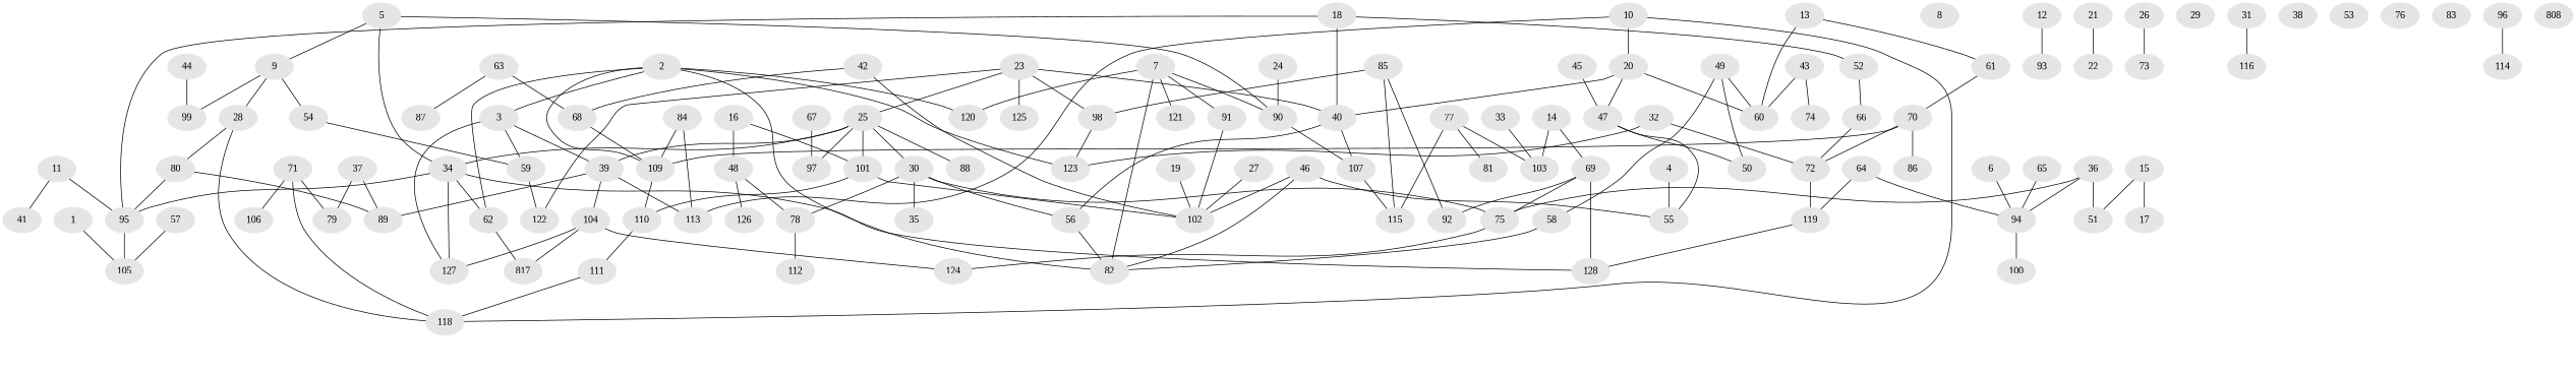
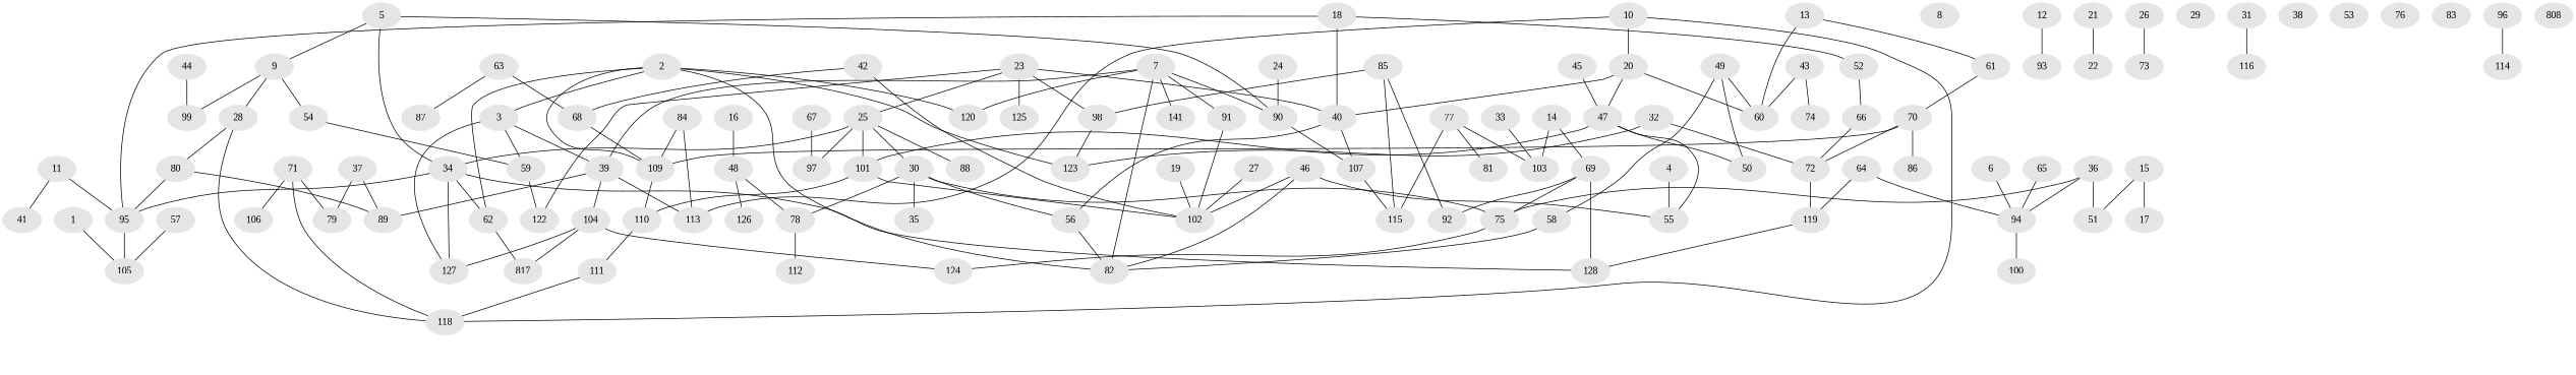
  graph {
    fontname="Liberation Serif"
    node [color=gray90 fontname="Liberation Serif" style=filled]
    edge [fontname="Liberation Serif"]
    1
    105
    2
    3
    62
    82
    109
    120
    123
    39
    59
    127
    n13 [label=817]
    110
    113
    89
    104
    122
    4
    55
    5
    9
    34
    90
    28
    54
    99
    95
    128
    107
    6
    94
    100
    7
    91
-   121
+   121 [label=141]
    102
    8
    118
    80
    10
    20
    60
    40
    47
    11
    41
    12
    93
    13
    61
    70
    14
    69
    103
    75
    92
    15
    17
    51
    16
    48
    101
    78
    126
    18
    52
    56
    66
    19
    50
    21
    22
    23
    25
    98
    125
    30
    88
    97
    24
    35
    26
    73
    27
    29
    124
    112
    31
    116
    32
    72
    119
    33
    36
    37
    79
    38
    115
    42
    68
    43
    74
    44
    45
    46
    49
    58
    53
    57
    86
    63
    87
    64
    65
    67
    71
    106
    76
    77
    81
    83
    84
    85
    96
    114
    111
    n128 [label=808]
    1 -- 105
    2 -- 3
    2 -- 62
    2 -- 82
    2 -- 109
    2 -- 120
    2 -- 123
    3 -- 39
    3 -- 59
    3 -- 127
    62 -- n13
    109 -- 110
    39 -- 113
    39 -- 89
    39 -- 104
    59 -- 122
    110 -- 111
    104 -- 127
    104 -- n13
    104 -- 124
    4 -- 55
    5 -- 9
    5 -- 34
    5 -- 90
    9 -- 28
    9 -- 54
    9 -- 99
    34 -- 62
    34 -- 127
    34 -- 95
    34 -- 128
    90 -- 107
    28 -- 118
    28 -- 80
    54 -- 59
    95 -- 105
    107 -- 115
    6 -- 94
    94 -- 100
    7 -- 82
    7 -- 120
    7 -- 90
    7 -- 91
    7 -- 121
    91 -- 102
    80 -- 89
    80 -- 95
    10 -- 113
    10 -- 118
    10 -- 20
    20 -- 60
    20 -- 40
    20 -- 47
    40 -- 107
    40 -- 56
    47 -- 55
    47 -- 50
    11 -- 95
    11 -- 41
    12 -- 93
    13 -- 60
    13 -- 61
    61 -- 70
    70 -- 109
    70 -- 72
    70 -- 86
    14 -- 69
    14 -- 103
    69 -- 128
    69 -- 75
    69 -- 92
    75 -- 124
    15 -- 17
    15 -- 51
    16 -- 48
-   16 -- 101
+   47 -- 101
    48 -- 78
    48 -- 126
    101 -- 110
    101 -- 102
    78 -- 112
    18 -- 95
    18 -- 40
    18 -- 52
    52 -- 66
    56 -- 82
    66 -- 72
    19 -- 102
    21 -- 22
    23 -- 122
    23 -- 40
    23 -- 25
    23 -- 98
    23 -- 125
-   25 -- 39
+   7 -- 39
    25 -- 34
    25 -- 101
    25 -- 30
    25 -- 88
    25 -- 97
    98 -- 123
    30 -- 75
    30 -- 78
    30 -- 56
    30 -- 35
    24 -- 90
    26 -- 73
    27 -- 102
    31 -- 116
    32 -- 123
    32 -- 72
    72 -- 119
    119 -- 128
    33 -- 103
    36 -- 94
    36 -- 75
    36 -- 51
    37 -- 89
    37 -- 79
    42 -- 102
    42 -- 68
    68 -- 109
    43 -- 60
    43 -- 74
    44 -- 99
    45 -- 47
    46 -- 82
    46 -- 55
    46 -- 102
    49 -- 60
    49 -- 50
    49 -- 58
    58 -- 82
    57 -- 105
    63 -- 68
    63 -- 87
    64 -- 94
    64 -- 119
    65 -- 94
    67 -- 97
    71 -- 118
    71 -- 79
    71 -- 106
    77 -- 103
    77 -- 115
    77 -- 81
    84 -- 109
    84 -- 113
    85 -- 92
    85 -- 98
    85 -- 115
    96 -- 114
    111 -- 118
  }
